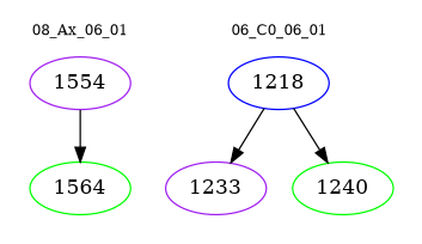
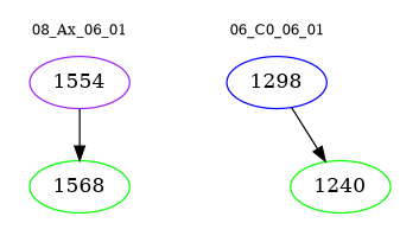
  digraph {
    node [color=purple]
    edge [color=black]
    n1 [label=1554]
-   n2 [color=green label=1564]
-   n3 [color=blue label=1218]
-   n4 [label=1233]
+   n2 [color=green label=1568]
+   n3 [color=blue label=1298]
    n5 [color=green label=1240]
    subgraph cluster_1 {
      color=white
      fontsize=10
      label="08_Ax_06_01"
      n1
      n2
    }
    subgraph cluster_2 {
      color=white
      fontsize=10
      label="06_C0_06_01"
      n3
-     n4
      n5
    }
    n1 -> n2
-   n3 -> n4
    n3 -> n5
  }
